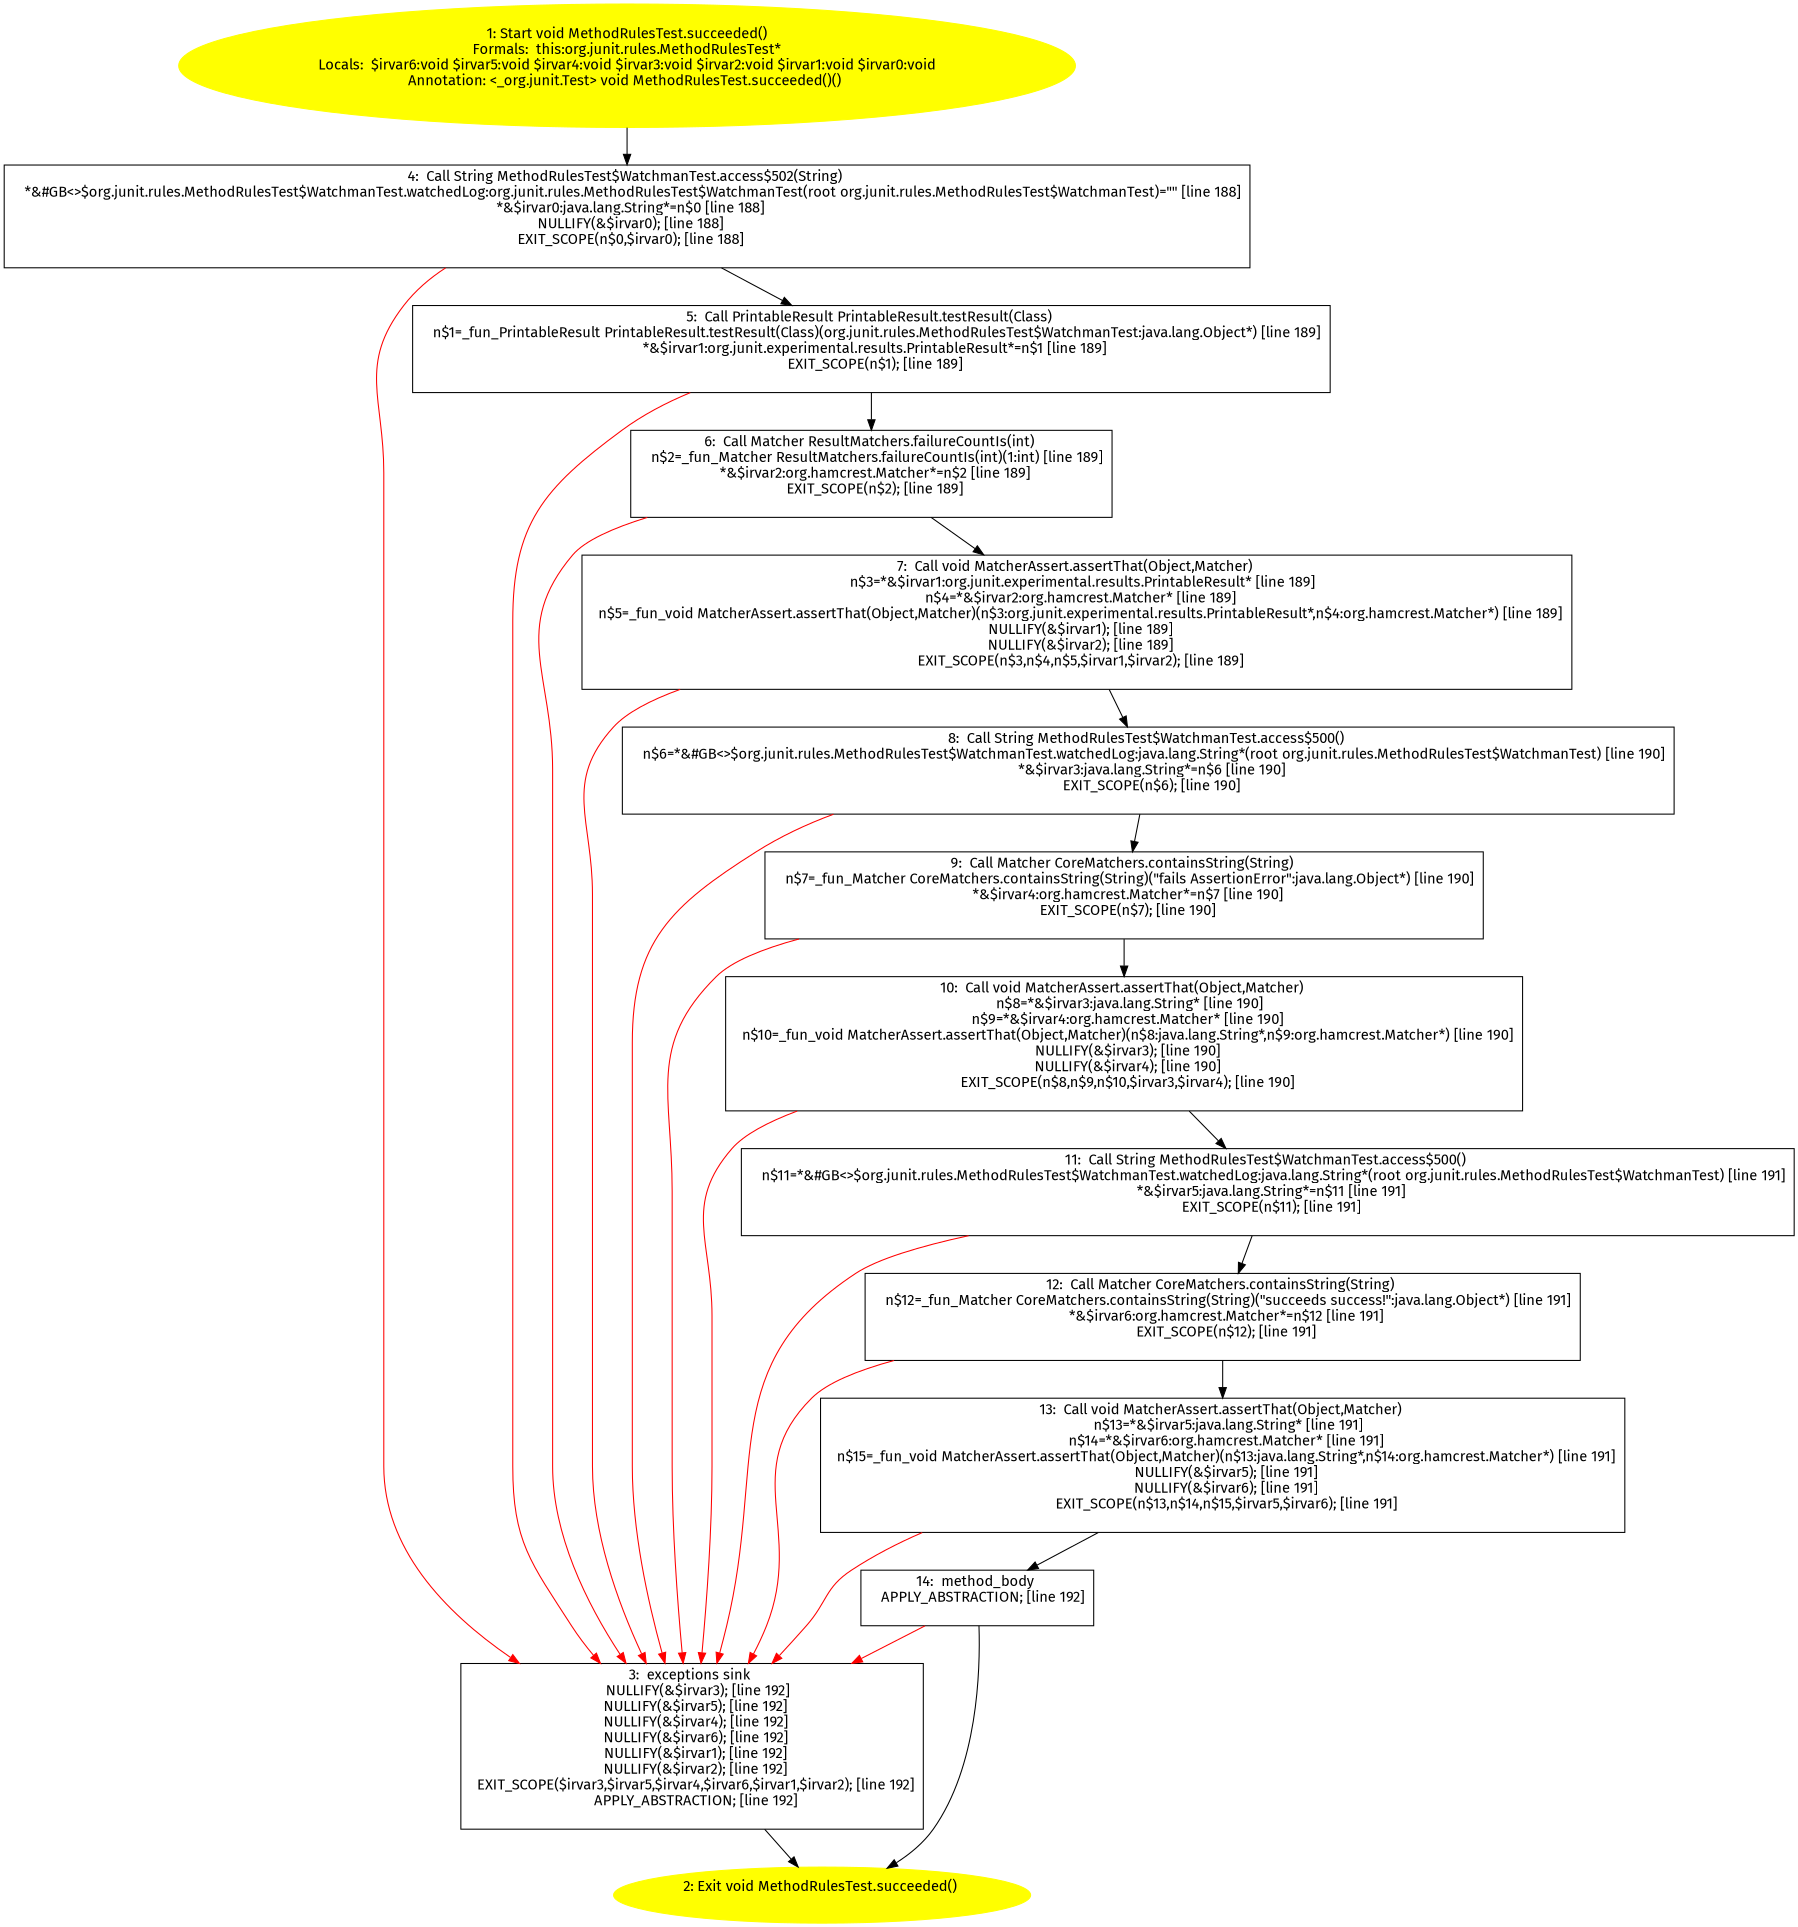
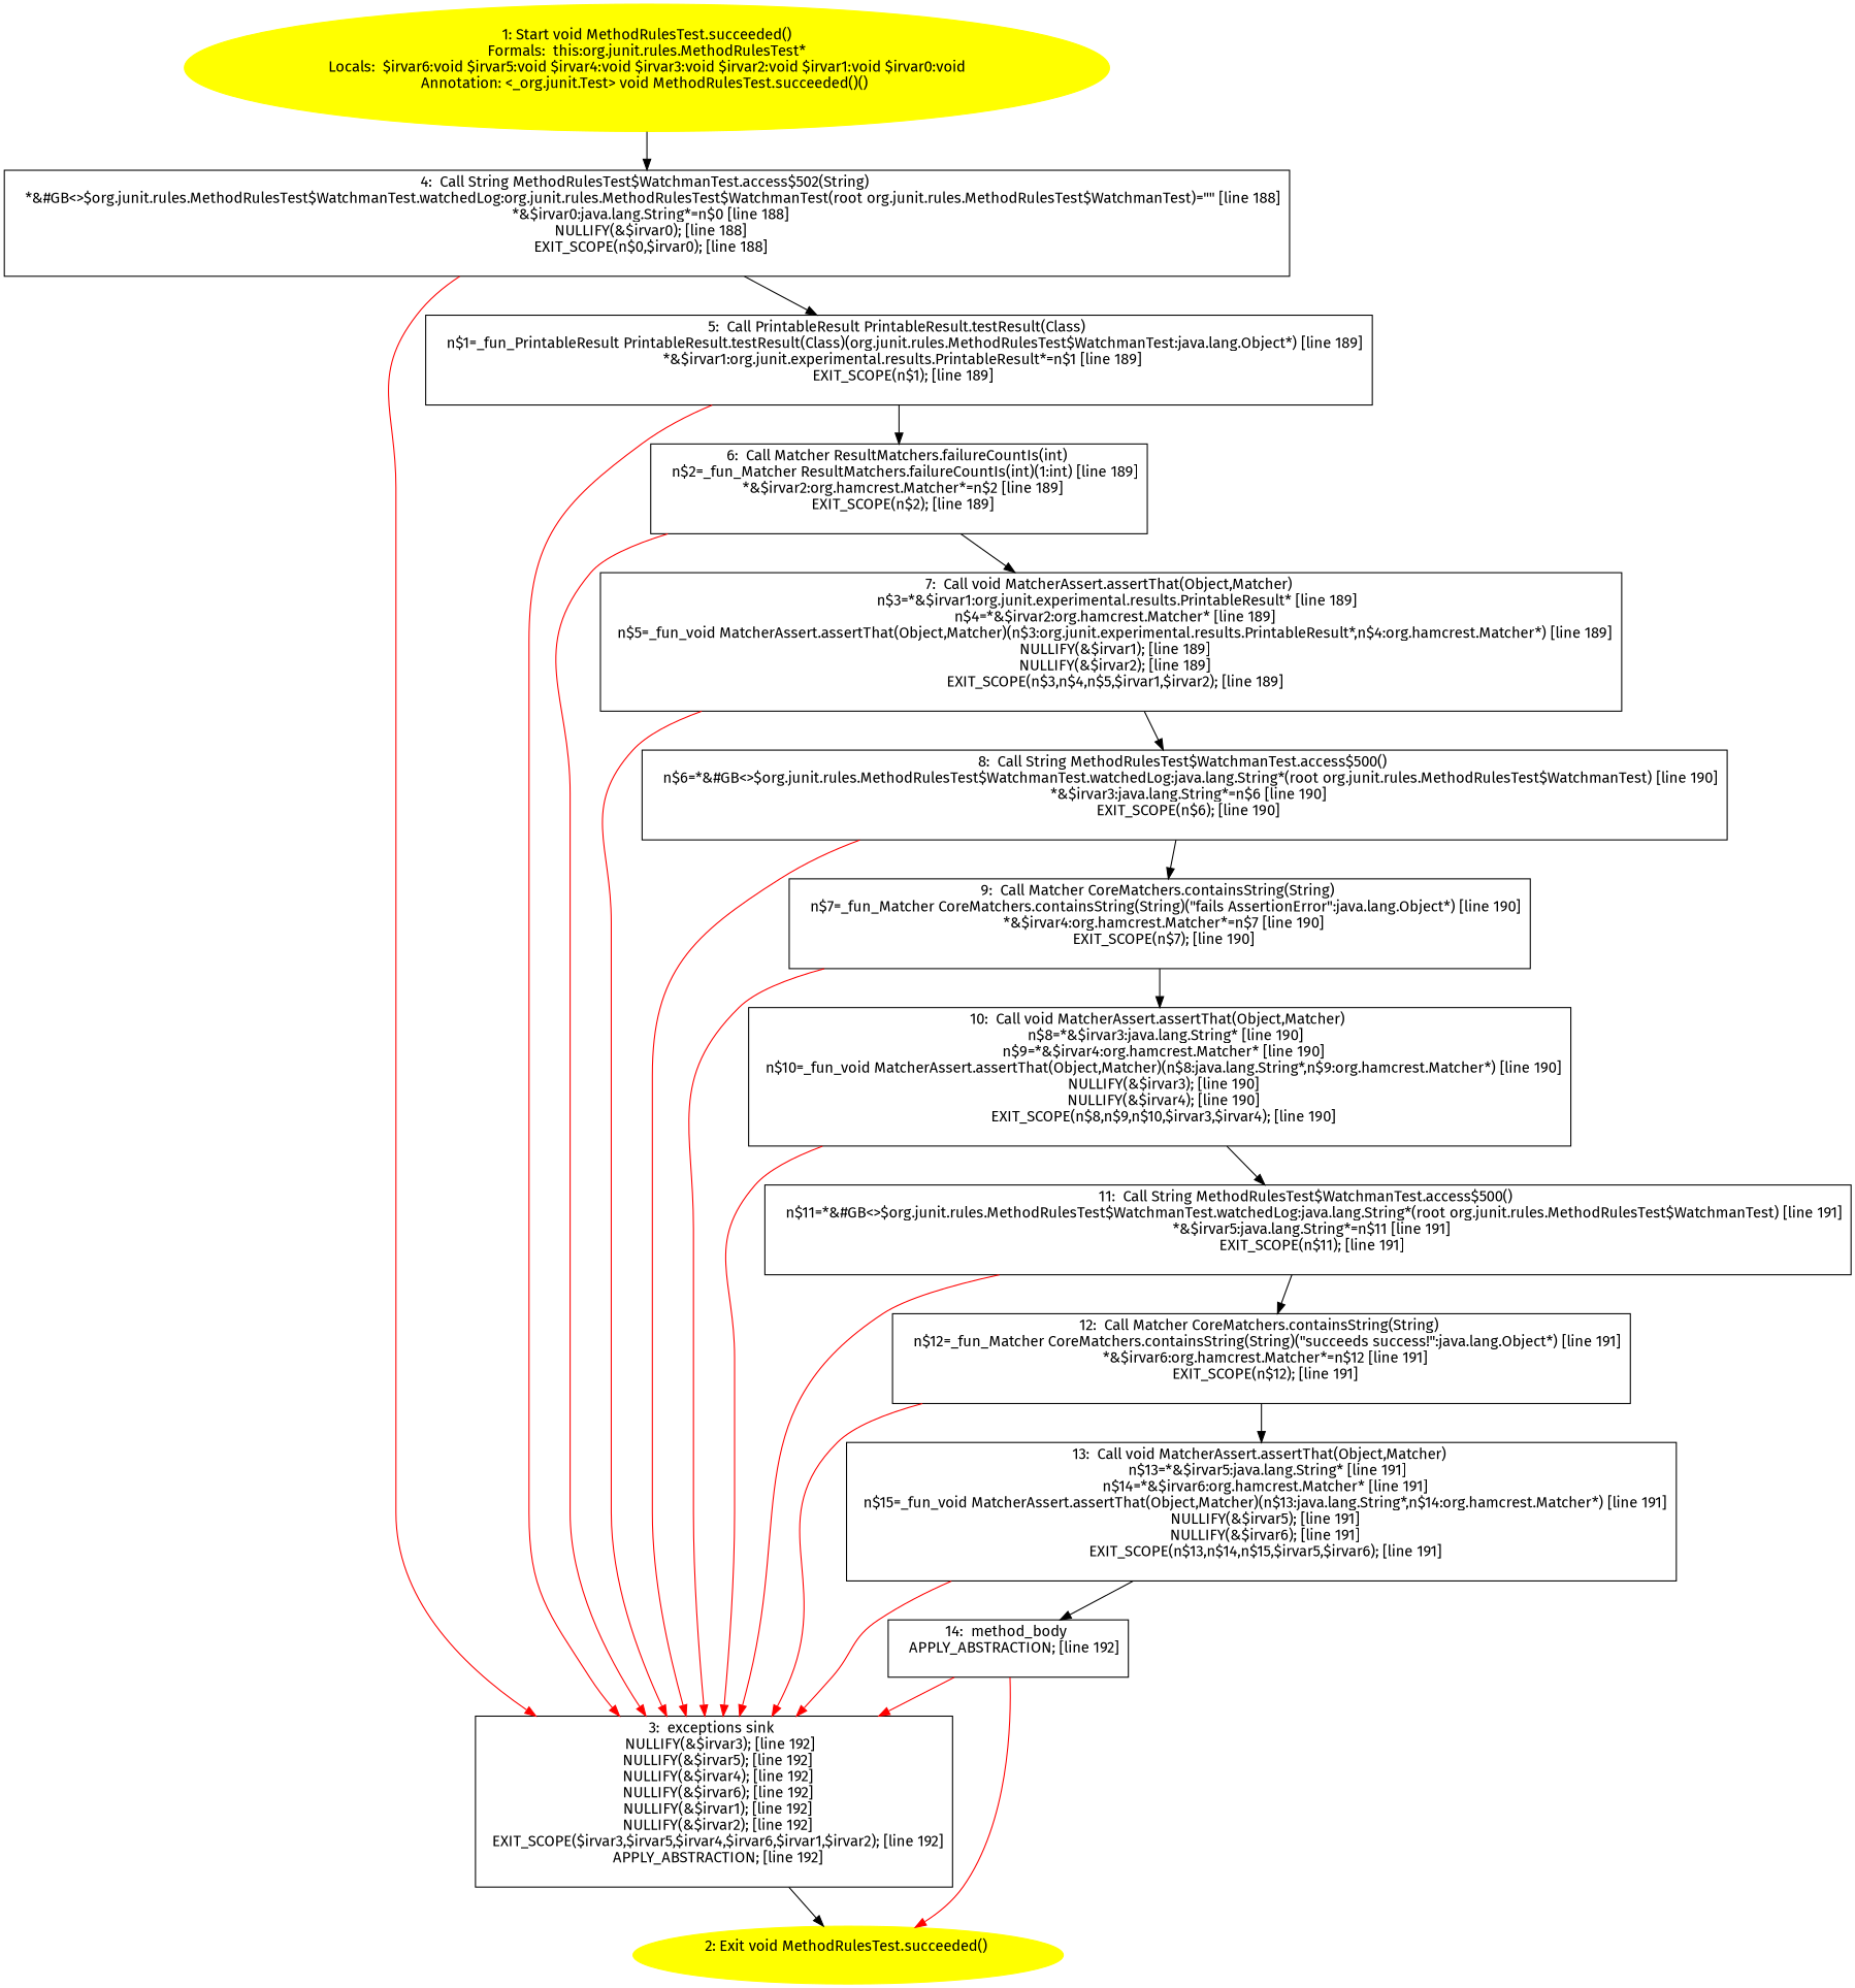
  digraph {
    fontname="Fira Sans"
    node [fontname="Fira Sans" shape=box]
    edge [fontname="Fira Sans"]
    n1 [color=yellow label="1: Start void MethodRulesTest.succeeded()\nFormals:  this:org.junit.rules.MethodRulesTest*\nLocals:  $irvar6:void $irvar5:void $irvar4:void $irvar3:void $irvar2:void $irvar1:void $irvar0:void\nAnnotation: <_org.junit.Test> void MethodRulesTest.succeeded()() \n  " style=filled shape=""]
    n2 [label="4:  Call String MethodRulesTest$WatchmanTest.access$502(String) \n   *&#GB<>$org.junit.rules.MethodRulesTest$WatchmanTest.watchedLog:org.junit.rules.MethodRulesTest$WatchmanTest(root org.junit.rules.MethodRulesTest$WatchmanTest)=\"\" [line 188]\n  *&$irvar0:java.lang.String*=n$0 [line 188]\n  NULLIFY(&$irvar0); [line 188]\n  EXIT_SCOPE(n$0,$irvar0); [line 188]\n "]
    n3 [label="3:  exceptions sink \n   NULLIFY(&$irvar3); [line 192]\n  NULLIFY(&$irvar5); [line 192]\n  NULLIFY(&$irvar4); [line 192]\n  NULLIFY(&$irvar6); [line 192]\n  NULLIFY(&$irvar1); [line 192]\n  NULLIFY(&$irvar2); [line 192]\n  EXIT_SCOPE($irvar3,$irvar5,$irvar4,$irvar6,$irvar1,$irvar2); [line 192]\n  APPLY_ABSTRACTION; [line 192]\n "]
    n4 [label="5:  Call PrintableResult PrintableResult.testResult(Class) \n   n$1=_fun_PrintableResult PrintableResult.testResult(Class)(org.junit.rules.MethodRulesTest$WatchmanTest:java.lang.Object*) [line 189]\n  *&$irvar1:org.junit.experimental.results.PrintableResult*=n$1 [line 189]\n  EXIT_SCOPE(n$1); [line 189]\n "]
    n5 [color=yellow label="2: Exit void MethodRulesTest.succeeded() \n  " style=filled shape=""]
    n6 [label="6:  Call Matcher ResultMatchers.failureCountIs(int) \n   n$2=_fun_Matcher ResultMatchers.failureCountIs(int)(1:int) [line 189]\n  *&$irvar2:org.hamcrest.Matcher*=n$2 [line 189]\n  EXIT_SCOPE(n$2); [line 189]\n "]
    n7 [label="7:  Call void MatcherAssert.assertThat(Object,Matcher) \n   n$3=*&$irvar1:org.junit.experimental.results.PrintableResult* [line 189]\n  n$4=*&$irvar2:org.hamcrest.Matcher* [line 189]\n  n$5=_fun_void MatcherAssert.assertThat(Object,Matcher)(n$3:org.junit.experimental.results.PrintableResult*,n$4:org.hamcrest.Matcher*) [line 189]\n  NULLIFY(&$irvar1); [line 189]\n  NULLIFY(&$irvar2); [line 189]\n  EXIT_SCOPE(n$3,n$4,n$5,$irvar1,$irvar2); [line 189]\n "]
    n8 [label="8:  Call String MethodRulesTest$WatchmanTest.access$500() \n   n$6=*&#GB<>$org.junit.rules.MethodRulesTest$WatchmanTest.watchedLog:java.lang.String*(root org.junit.rules.MethodRulesTest$WatchmanTest) [line 190]\n  *&$irvar3:java.lang.String*=n$6 [line 190]\n  EXIT_SCOPE(n$6); [line 190]\n "]
    n9 [label="9:  Call Matcher CoreMatchers.containsString(String) \n   n$7=_fun_Matcher CoreMatchers.containsString(String)(\"fails AssertionError\":java.lang.Object*) [line 190]\n  *&$irvar4:org.hamcrest.Matcher*=n$7 [line 190]\n  EXIT_SCOPE(n$7); [line 190]\n "]
    n10 [label="10:  Call void MatcherAssert.assertThat(Object,Matcher) \n   n$8=*&$irvar3:java.lang.String* [line 190]\n  n$9=*&$irvar4:org.hamcrest.Matcher* [line 190]\n  n$10=_fun_void MatcherAssert.assertThat(Object,Matcher)(n$8:java.lang.String*,n$9:org.hamcrest.Matcher*) [line 190]\n  NULLIFY(&$irvar3); [line 190]\n  NULLIFY(&$irvar4); [line 190]\n  EXIT_SCOPE(n$8,n$9,n$10,$irvar3,$irvar4); [line 190]\n "]
    n11 [label="11:  Call String MethodRulesTest$WatchmanTest.access$500() \n   n$11=*&#GB<>$org.junit.rules.MethodRulesTest$WatchmanTest.watchedLog:java.lang.String*(root org.junit.rules.MethodRulesTest$WatchmanTest) [line 191]\n  *&$irvar5:java.lang.String*=n$11 [line 191]\n  EXIT_SCOPE(n$11); [line 191]\n "]
    n12 [label="12:  Call Matcher CoreMatchers.containsString(String) \n   n$12=_fun_Matcher CoreMatchers.containsString(String)(\"succeeds success!\":java.lang.Object*) [line 191]\n  *&$irvar6:org.hamcrest.Matcher*=n$12 [line 191]\n  EXIT_SCOPE(n$12); [line 191]\n "]
    n13 [label="13:  Call void MatcherAssert.assertThat(Object,Matcher) \n   n$13=*&$irvar5:java.lang.String* [line 191]\n  n$14=*&$irvar6:org.hamcrest.Matcher* [line 191]\n  n$15=_fun_void MatcherAssert.assertThat(Object,Matcher)(n$13:java.lang.String*,n$14:org.hamcrest.Matcher*) [line 191]\n  NULLIFY(&$irvar5); [line 191]\n  NULLIFY(&$irvar6); [line 191]\n  EXIT_SCOPE(n$13,n$14,n$15,$irvar5,$irvar6); [line 191]\n "]
    n14 [label="14:  method_body \n   APPLY_ABSTRACTION; [line 192]\n "]
    n1 -> n2
    n2 -> n3 [color=red]
    n2 -> n4
    n3 -> n5
    n4 -> n3 [color=red]
    n4 -> n6
    n6 -> n3 [color=red]
    n6 -> n7
    n7 -> n3 [color=red]
    n7 -> n8
    n8 -> n3 [color=red]
    n8 -> n9
    n9 -> n3 [color=red]
    n9 -> n10
    n10 -> n3 [color=red]
    n10 -> n11
    n11 -> n3 [color=red]
    n11 -> n12
    n12 -> n3 [color=red]
    n12 -> n13
    n13 -> n3 [color=red]
    n13 -> n14
    n14 -> n3 [color=red]
-   n14 -> n5
+   n14 -> n5 [color=red]
  }
